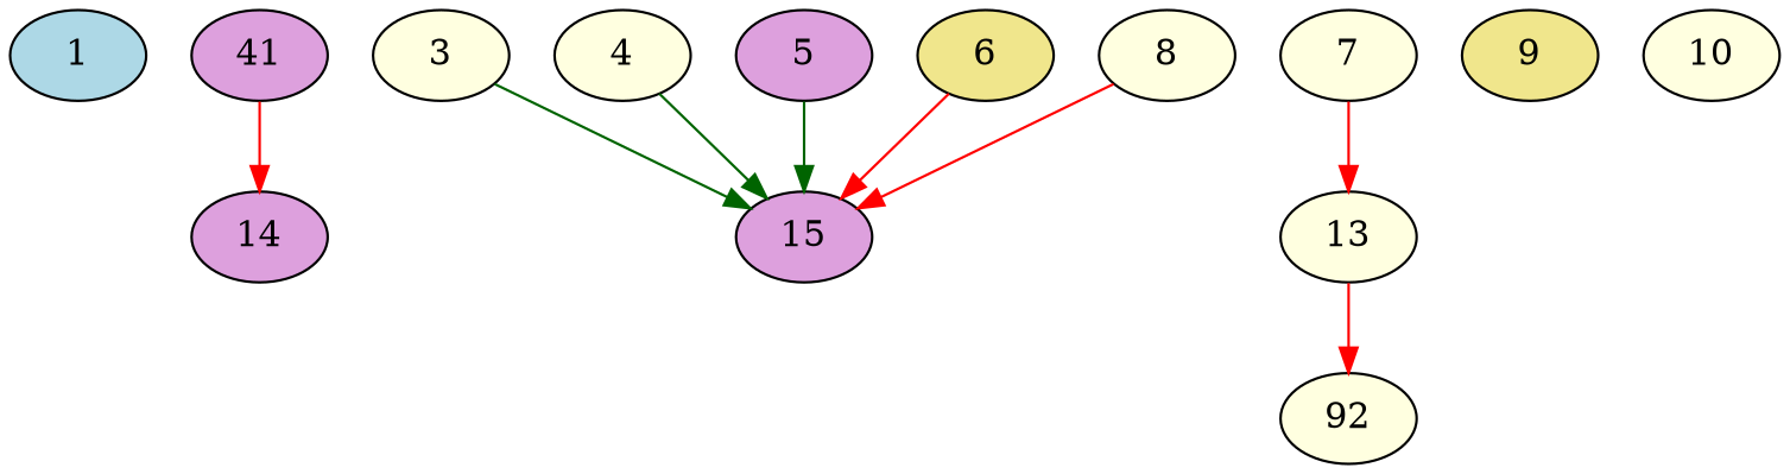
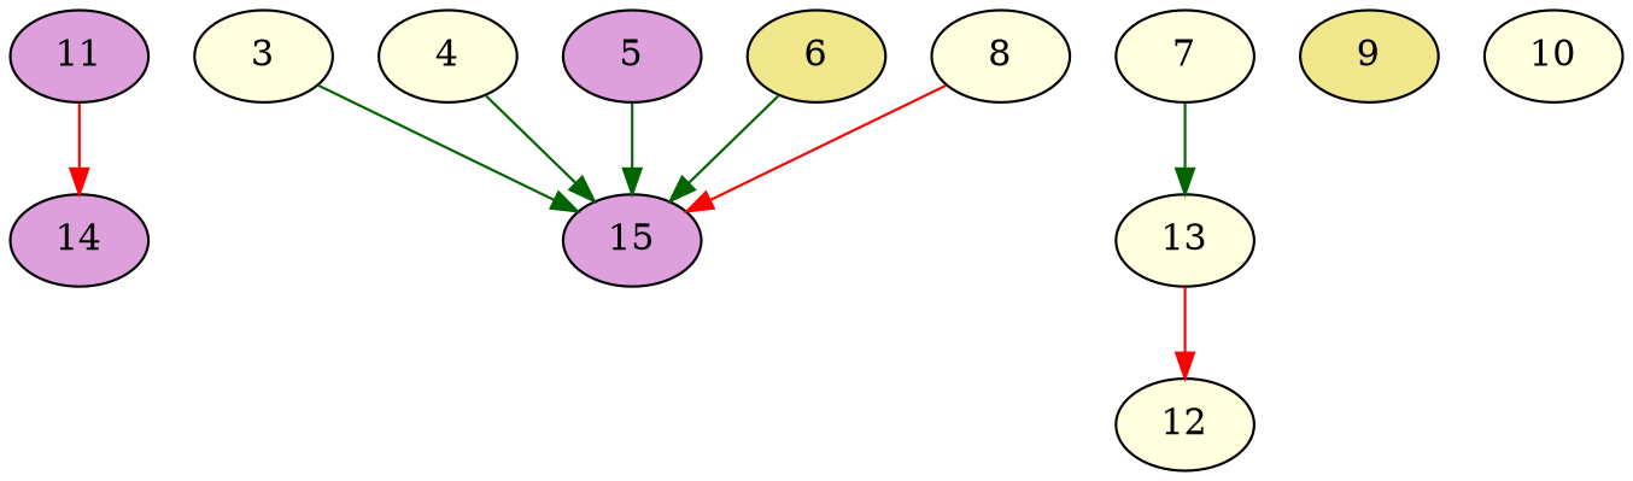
  digraph {
    node [alpha=0.04 fillcolor=lightyellow style=filled]
    edge [color=darkgreen]
-   1 [alpha=0.03 expect_size=34505728 fillcolor=lightblue]
    14 [alpha=0.07 expect_size=32608256 fillcolor=plum]
    3 [alpha=0.18 expect_size=49236992]
    15 [expect_size=28858368 fillcolor=plum]
    4 [alpha=0.18 expect_size=40172544]
    5 [alpha=0.17 expect_size=30450688 fillcolor=plum]
-   12 [expect_size=35855360 label=92]
+   12 [expect_size=35855360]
    6 [alpha=0.02 expect_size=43961344 fillcolor=khaki]
    7 [alpha=0.12 expect_size=30147584]
    13 [alpha=0.14 expect_size=38107136]
    8 [expect_size=7631872]
    9 [alpha=0.10 expect_size=44997632 fillcolor=khaki]
    10 [alpha=0.02 expect_size=38403072]
-   11 [alpha=0.12 expect_size=28107776 fillcolor=plum label=41]
+   11 [alpha=0.12 expect_size=28107776 fillcolor=plum]
    3 -> 15
    4 -> 15
    5 -> 15
-   6 -> 15 [color=red]
-   7 -> 13 [color=red]
+   6 -> 15
+   7 -> 13
    13 -> 12 [color=red]
    8 -> 15 [color=red]
    11 -> 14 [color=red]
  }
